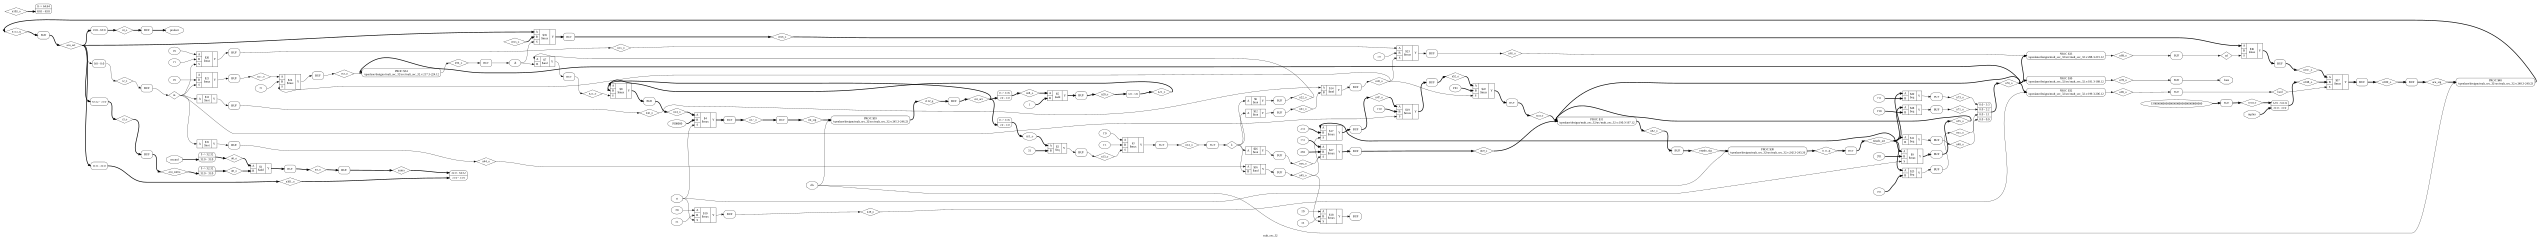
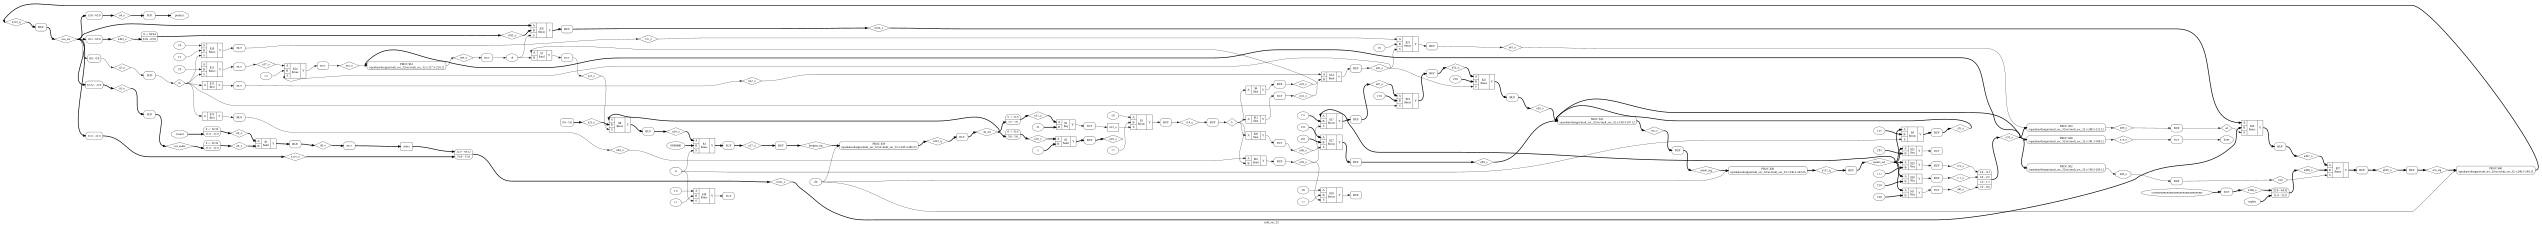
  digraph {
    fontname="Liberation Serif"
    label=mult_sec_32
    rankdir=LR
    remincross=true
    node [fontname="Liberation Serif" shape=diamond]
    edge [color=black fontcolor=black fontname="Liberation Serif" headport=w style="setlinewidth(3)" tailport=e]
    n1 [color=black fontcolor=black label=n113_q]
    n2 [label=BUF shape=box style=rounded]
    n3 [color=black fontcolor=black label=acu_act]
    n4 [color=black fontcolor=black label=n112_q]
    n5 [label=BUF shape=box style=rounded]
    n6 [color=black fontcolor=black label=cnt_act]
    n7 [color=black fontcolor=black label=n111_q]
    n8 [label=BUF shape=box style=rounded]
    n9 [color=black fontcolor=black label=estado_act]
    n10 [color=black fontcolor=black label=n109_o]
    n11 [label=BUF shape=box style=rounded]
    n12 [color=black fontcolor=black label=acu_sig]
    n13 [color=black fontcolor=black label=n108_o]
    n14 [label="{{<p120> A|<p121> B|<p122> S}|$37\n$mux|{<p123> Y}}" shape=record]
    n15 [label=BUF shape=box style=rounded]
    n16 [color=black fontcolor=black label=n107_o]
    n17 [color=black fontcolor=black label=n106_o]
    n18 [label="{{<p120> A|<p121> B|<p122> S}|$36\n$mux|{<p123> Y}}" shape=record]
    n19 [label=BUF shape=box style=rounded]
    n20 [color=black fontcolor=black label=n105_o]
    n21 [label="{{<p120> A|<p121> B|<p122> S}|$35\n$mux|{<p123> Y}}" shape=record]
    n22 [label=BUF shape=box style=rounded]
    n23 [color=black fontcolor=black label=n103_o]
    n24 [color=black fontcolor=black label="0 -&gt; 64:64 |<s0> 63:0 - 63:0 " shape=record style=rounded]
+   n25 [color=black fontcolor=black label=n102_o]
    n26 [color=black fontcolor=black label=n101_o]
    n27 [color=black fontcolor=black label="<s1> 32:0 - 64:32 |<s0> 31:0 - 31:0 " shape=record style=rounded]
    n28 [color=black fontcolor=black label=n100_o]
    n29 [color=black fontcolor=black label="<s1> 32:0 - 64:32 |<s0> 31:0 - 31:0 " shape=record style=rounded]
    n30 [color=black fontcolor=black label=n94_o]
    n31 [label=BUF shape=box style=rounded]
    n32 [color=black fontcolor=black label=sh shape=ellipse]
    n33 [color=black fontcolor=black label=n89_o]
    n34 [label=BUF shape=box style=rounded]
    n35 [color=black fontcolor=black label=ad]
-   n36 [color=black fontcolor=black label=n85_o]
+   n36 [color=black fontcolor=black label=n85_o shape=octagon]
    n37 [label=BUF shape=box style=rounded]
    n38 [color=black fontcolor=black label=load]
    n39 [color=black fontcolor=black label=n82_o]
    n40 [label=BUF shape=box style=rounded]
    n41 [color=black fontcolor=black label=estado_sig]
    n42 [color=black fontcolor=black label=n78_o]
    n43 [label=BUF shape=box style=rounded]
    n44 [color=black fontcolor=black label=done shape=octagon]
    n45 [color=black fontcolor=black label=n74_o]
    n46 [label="PROC $34\n/openlane/designs/mult_sec_32/src/mult_sec_32.v:217.3-224.12" shape=box style=rounded]
    n47 [label="PROC $33\n/openlane/designs/mult_sec_32/src/mult_sec_32.v:208.3-215.12" shape=box style=rounded]
    n48 [label="PROC $32\n/openlane/designs/mult_sec_32/src/mult_sec_32.v:199.3-206.12" shape=box style=rounded]
    n49 [label="PROC $31\n/openlane/designs/mult_sec_32/src/mult_sec_32.v:190.3-197.12" shape=box style=rounded]
    n50 [label="PROC $30\n/openlane/designs/mult_sec_32/src/mult_sec_32.v:181.3-188.12" shape=box style=rounded]
    n51 [color=black fontcolor=black label=n73_o]
    n52 [color=black fontcolor=black label="<s3> 0:0 - 3:3 |<s2> 0:0 - 2:2 |<s1> 0:0 - 1:1 |<s0> 0:0 - 0:0 " shape=record style=rounded]
    n53 [color=black fontcolor=black label=n71_o]
    n54 [color=black fontcolor=black label=n69_o]
    n55 [color=black fontcolor=black label=n66_o]
    n56 [label="{{<p120> A|<p121> B|<p122> S}|$27\n$mux|{<p123> Y}}" shape=record]
    n57 [label=BUF shape=box style=rounded]
-   n58 [color=black fontcolor=black label=n65_o]
    n59 [color=black fontcolor=black label=n63_o]
    n60 [color=black fontcolor=black label=n61_o]
    n61 [color=black fontcolor=black label=n59_o]
    n62 [color=black fontcolor=black label=n57_o]
    n63 [label="{{<p120> A|<p121> B|<p122> S}|$24\n$mux|{<p123> Y}}" shape=record]
    n64 [label=BUF shape=box style=rounded]
    n65 [color=black fontcolor=black label=n55_o]
    n66 [label="{{<p120> A|<p121> B|<p122> S}|$23\n$mux|{<p123> Y}}" shape=record]
    n67 [label=BUF shape=box style=rounded]
    n68 [color=black fontcolor=black label=n52_o]
    n69 [label="{{<p120> A|<p121> B|<p122> S}|$22\n$mux|{<p123> Y}}" shape=record]
    n70 [label=BUF shape=box style=rounded]
    n71 [label="{{<p120> A|<p121> B|<p122> S}|$21\n$mux|{<p123> Y}}" shape=record]
    n72 [label=BUF shape=box style=rounded]
    n73 [color=black fontcolor=black label=n47_o]
    n74 [label="{{<p120> A|<p121> B|<p122> S}|$19\n$mux|{<p123> Y}}" shape=record]
    n75 [label=BUF shape=box style=rounded]
    n76 [color=black fontcolor=black label=n45_o]
    n77 [label="{{<p120> A|<p121> B|<p122> S}|$18\n$mux|{<p123> Y}}" shape=record]
    n78 [label="{{<p120> A|<p121> B|<p122> S}|$17\n$mux|{<p123> Y}}" shape=record]
    n79 [label=BUF shape=box style=rounded]
    n80 [label=BUF shape=box style=rounded]
    n81 [color=black fontcolor=black label=n44_o]
    n82 [label="{{<p120> A|<p121> B}|$16\n$and|{<p123> Y}}" shape=record]
    n83 [label=BUF shape=box style=rounded]
    n84 [color=black fontcolor=black label=n43_o]
    n85 [color=black fontcolor=black label=n42_o]
    n86 [label="{{<p120> A|<p121> B}|$14\n$and|{<p123> Y}}" shape=record]
    n87 [label=BUF shape=box style=rounded]
    n88 [color=black fontcolor=black label=n41_o]
    n89 [color=black fontcolor=black label=n40_o]
-   n90 [color=black fontcolor=black label=n38_o]
    n91 [color=black fontcolor=black label=n35_o]
    n92 [color=black fontcolor=black label=n24_o]
    n93 [label="{{<p120> A|<p121> B|<p122> S}|$4\n$mux|{<p123> Y}}" shape=record]
    n94 [label=BUF shape=box style=rounded]
    n95 [color=black fontcolor=black label=n23_o]
    n96 [label="{{<p120> A|<p121> B|<p122> S}|$8\n$mux|{<p123> Y}}" shape=record]
    n97 [label=BUF shape=box style=rounded]
    n98 [color=black fontcolor=black label=n22_o]
    n99 [label="{{<p120> A|<p121> B}|$7\n$and|{<p123> Y}}" shape=record]
    n100 [label=BUF shape=box style=rounded]
    n101 [color=black fontcolor=black label=n21_o]
    n102 [color=black fontcolor=black label=n20_o]
    n103 [color=black fontcolor=black label="<s0> 5:0 - 5:0 " shape=record style=rounded]
    n104 [color=black fontcolor=black label=n18_o]
    n105 [label="{{<p120> A|<p121> B}|$5\n$add|{<p123> Y}}" shape=record]
    n106 [label=BUF shape=box style=rounded]
    n107 [color=black fontcolor=black label=n17_o]
    n108 [label=BUF shape=box style=rounded]
-   n109 [color=black fontcolor=black label=cnt_sig]
+   n109 [color=black fontcolor=black label=designs_sig]
    n110 [color=black fontcolor=black label=n14_o]
    n111 [label=BUF shape=box style=rounded]
    n112 [color=black fontcolor=black label=k]
-   n113 [color=black fontcolor=black label=n13_o]
+   n113 [color=black fontcolor=black label=n13_o shape=box]
    n114 [label="{{<p120> A|<p121> B|<p122> S}|$3\n$mux|{<p123> Y}}" shape=record]
    n115 [label=BUF shape=box style=rounded]
-   n116 [color=black fontcolor=black label=n11_o shape=ellipse]
+   n116 [color=black fontcolor=black label=n11_o]
    n117 [label="{{<p120> A|<p121> B}|$2\n$eq|{<p123> Y}}" shape=record]
    n118 [label=BUF shape=box style=rounded]
    n119 [color=black fontcolor=black label=n9_o]
    n120 [label=BUF shape=box style=rounded]
-   n121 [color=black fontcolor=black label=suma]
+   n121 [color=black fontcolor=black label=suma shape=box]
    n122 [color=black fontcolor=black label=n8_o]
    n123 [label="{{<p120> A|<p121> B}|$1\n$add|{<p123> Y}}" shape=record]
    n124 [label=BUF shape=box style=rounded]
    n125 [color=black fontcolor=black label=n6_o]
    n126 [color=black fontcolor=black label=n4_o]
    n127 [label=BUF shape=box style=rounded]
    n128 [color=black fontcolor=black label=product shape=octagon]
    n129 [color=black fontcolor=black label=n3_o]
    n130 [label=BUF shape=box style=rounded]
    n131 [color=black fontcolor=black label=acu_suma]
    n132 [color=black fontcolor=black label=n2_o]
    n133 [label=BUF shape=box style=rounded]
    n134 [color=black fontcolor=black label=m]
    n135 [color=black fontcolor=black label="0 -&gt; 32:32 |<s0> 31:0 - 31:0 " shape=record style=rounded]
    n136 [label="PROC $40\n/openlane/designs/mult_sec_32/src/mult_sec_32.v:248.3-249.23" shape=box style=rounded]
    n137 [color=black fontcolor=black label="<s0> 0:0 - 0:0 " shape=record style=rounded]
    n138 [color=black fontcolor=black label="<s0> 63:32 - 31:0 " shape=record style=rounded]
    n139 [color=black fontcolor=black label="<s0> 63:0 - 63:0 " shape=record style=rounded]
    n140 [color=black fontcolor=black label="<s0> 31:0 - 31:0 " shape=record style=rounded]
+   n141 [color=black fontcolor=black label="<s0> 64:1 - 63:0 " shape=record style=rounded]
    n142 [label="{{<p120> A|<p121> B|<p122> S}|$20\n$mux|{<p123> Y}}" shape=record]
    n143 [label="{{<p120> A}|$15\n$not|{<p123> Y}}" shape=record]
    n144 [label="{{<p120> A}|$13\n$not|{<p123> Y}}" shape=record]
    n145 [label=BUF shape=box style=rounded]
    n146 [label=BUF shape=box style=rounded]
    n147 [label=BUF shape=box style=rounded]
    n148 [label="{{<p120> A}|$26\n$not|{<p123> Y}}" shape=record]
    n149 [label="{{<p120> A}|$12\n$not|{<p123> Y}}" shape=record]
    n150 [label="{{<p120> A}|$6\n$not|{<p123> Y}}" shape=record]
    n151 [label=BUF shape=box style=rounded]
    n152 [label=BUF shape=box style=rounded]
    n153 [label=BUF shape=box style=rounded]
    n154 [label="PROC $39\n/openlane/designs/mult_sec_32/src/mult_sec_32.v:245.3-246.23" shape=box style=rounded]
    n155 [color=black fontcolor=black label="0 -&gt; 31:6 |<s0> 5:0 - 5:0 " shape=record style=rounded]
    n156 [color=black fontcolor=black label="0 -&gt; 31:6 |<s0> 5:0 - 5:0 " shape=record style=rounded]
    n157 [label="PROC $38\n/openlane/designs/mult_sec_32/src/mult_sec_32.v:242.3-243.26" shape=box style=rounded]
    n158 [label="{{<p120> A|<p121> B}|$29\n$eq|{<p123> Y}}" shape=record]
    n159 [label="{{<p120> A|<p121> B}|$28\n$eq|{<p123> Y}}" shape=record]
    n160 [label="{{<p120> A|<p121> B}|$25\n$eq|{<p123> Y}}" shape=record]
    n161 [label="{{<p120> A|<p121> B}|$11\n$eq|{<p123> Y}}" shape=record]
    n162 [label="{{<p120> A|<p121> B|<p122> S}|$9\n$mux|{<p123> Y}}" shape=record]
    n163 [label=BUF shape=box style=rounded]
    n164 [label=BUF shape=box style=rounded]
    n165 [label=BUF shape=box style=rounded]
    n166 [label=BUF shape=box style=rounded]
    n167 [label=BUF shape=box style=rounded]
    n168 [color=black fontcolor=black label=mcand shape=octagon]
    n169 [color=black fontcolor=black label="0 -&gt; 32:32 |<s0> 31:0 - 31:0 " shape=record style=rounded]
    n170 [color=black fontcolor=black label=mplier shape=octagon]
    n171 [color=black fontcolor=black label=st shape=octagon]
    n172 [label="{{<p120> A|<p121> B|<p122> S}|$10\n$mux|{<p123> Y}}" shape=record]
    n173 [label=BUF shape=box style=rounded]
    n174 [color=black fontcolor=black label=clk shape=octagon]
    n175 [label="2'11" shape=""]
    n176 [label="2'10" shape=""]
    n177 [label="2'01" shape=""]
    n178 [label="2'11" shape=""]
    n179 [label="2'01" shape=""]
    n180 [label="1'1" shape=""]
    n181 [label="1'0" shape=""]
    n182 [label="2'01" shape=""]
    n183 [label="1'0" shape=""]
    n184 [label="1'1" shape=""]
    n185 [label="1'0" shape=""]
    n186 [label="2'10" shape=""]
    n187 [label="1'1" shape=""]
    n188 [label="1'0" shape=""]
    n189 [label="2'11" shape=""]
+   n190 [label="2'00" shape=""]
    n191 [label="1'1" shape=""]
    n192 [label="1'0" shape=""]
    n193 [label="2'01" shape=""]
    n194 [label=1 shape=""]
    n195 [label="6'000000" shape=""]
    n196 [label="1'1" shape=""]
    n197 [label="1'0" shape=""]
    n198 [label=31 shape=""]
    n199 [label="33'000000000000000000000000000000000" shape=""]
    n200 [label=BUF shape=box style=rounded]
    n1 -> n2
    n2 -> n3
    n3 -> n21 [headport="p120:w"]
    n3 -> n137 [headport="s0:w" style=""]
    n3 -> n138 [headport="s0:w"]
    n3 -> n139 [headport="s0:w"]
    n3 -> n140 [headport="s0:w"]
+   n3 -> n141 [headport="s0:w"]
    n4 -> n5
    n5 -> n6
    n6 -> n96 [headport="p120:w"]
    n6 -> n155 [headport="s0:w"]
    n6 -> n156 [headport="s0:w"]
    n7 -> n8
    n8 -> n9
    n9 -> n78 [headport="p120:w"]
    n9 -> n158 [headport="p120:w"]
    n9 -> n159 [headport="p120:w"]
    n9 -> n160 [headport="p120:w"]
    n9 -> n161 [headport="p120:w"]
    n9 -> n162 [headport="p120:w"]
    n10 -> n11
    n11 -> n12
    n12 -> n136
    n13 -> n14 [headport="p121:w"]
    n14 -> n15 [tailport="p123:e"]
    n15 -> n10
    n16 -> n14 [headport="p120:w"]
    n17 -> n18 [headport="p120:w"]
    n18 -> n19 [tailport="p123:e"]
    n19 -> n16
    n20 -> n21 [headport="p121:w"]
    n21 -> n22 [tailport="p123:e"]
    n22 -> n17
    n23 -> n24 [headport="s0:w"]
+   n24 -> n20
+   n25 -> n18 [headport="p121:w"]
    n26 -> n27 [headport="s0:w"]
+   n27 -> n25
    n28 -> n29 [headport="s1:w"]
    n29 -> n13
    n30 -> n31 [style=""]
    n31 -> n32 [style=""]
    n32 -> n21 [headport="p122:w" style=""]
    n32 -> n99 [headport="p121:w" style=""]
    n33 -> n34 [style=""]
    n34 -> n35 [style=""]
    n35 -> n18 [headport="p122:w" style=""]
    n36 -> n37 [style=""]
    n37 -> n38 [style=""]
    n38 -> n14 [headport="p122:w" style=""]
    n39 -> n40
    n40 -> n41
    n41 -> n157
    n42 -> n43 [style=""]
    n43 -> n44 [style=""]
    n45 -> n46
    n45 -> n47
    n45 -> n48
    n45 -> n49
    n45 -> n50
    n46 -> n30 [style=""]
    n47 -> n33 [style=""]
    n48 -> n36 [style=""]
    n49 -> n39
    n50 -> n42 [style=""]
    n51 -> n52 [headport="s3:w" style=""]
    n52 -> n45
    n53 -> n52 [headport="s2:w" style=""]
    n54 -> n49
    n55 -> n56 [headport="p122:w" style=""]
    n56 -> n57 [tailport="p123:e"]
    n57 -> n54
-   n58 -> n52 [headport="s1:w" style=""]
    n59 -> n46 [style=""]
    n60 -> n47 [style=""]
    n61 -> n49
    n62 -> n63 [headport="p120:w" style=""]
    n63 -> n64 [tailport="p123:e" style=""]
    n64 -> n59 [style=""]
    n65 -> n66 [headport="p120:w" style=""]
    n66 -> n67 [tailport="p123:e" style=""]
    n67 -> n60 [style=""]
    n68 -> n69 [headport="p120:w"]
    n69 -> n70 [tailport="p123:e"]
    n70 -> n61
    n71 -> n72 [tailport="p123:e" style=""]
    n72 -> n62 [style=""]
    n73 -> n74 [headport="p120:w"]
    n74 -> n75 [tailport="p123:e"]
    n75 -> n68
    n76 -> n77 [headport="p122:w" style=""]
    n76 -> n78 [headport="p122:w" style=""]
    n77 -> n79 [tailport="p123:e" style=""]
    n78 -> n80 [tailport="p123:e"]
    n80 -> n73
    n81 -> n82 [headport="p120:w" style=""]
    n82 -> n83 [tailport="p123:e" style=""]
    n83 -> n76 [style=""]
    n84 -> n63 [headport="p122:w" style=""]
    n84 -> n66 [headport="p122:w" style=""]
    n84 -> n69 [headport="p122:w" style=""]
    n85 -> n86 [headport="p120:w" style=""]
    n86 -> n87 [tailport="p123:e" style=""]
    n87 -> n84 [style=""]
    n88 -> n86 [headport="p121:w" style=""]
    n89 -> n52 [headport="s0:w" style=""]
-   n90 -> n48 [style=""]
    n91 -> n49
    n92 -> n93 [headport="p120:w"]
    n93 -> n94 [tailport="p123:e"]
    n94 -> n107
    n95 -> n96 [headport="p122:w" style=""]
    n96 -> n97 [tailport="p123:e"]
    n97 -> n92
    n98 -> n99 [headport="p120:w" style=""]
    n99 -> n100 [tailport="p123:e" style=""]
    n100 -> n95 [style=""]
    n101 -> n96 [headport="p121:w"]
-   n102 -> n103 [headport="s0:w"]
    n103 -> n101
    n104 -> n105 [headport="p120:w"]
    n105 -> n106 [tailport="p123:e"]
    n106 -> n102
    n107 -> n108
    n108 -> n109
    n109 -> n154
    n110 -> n111 [style=""]
    n111 -> n112 [style=""]
    n112 -> n82 [headport="p121:w" style=""]
    n112 -> n148 [headport="p120:w" style=""]
    n112 -> n149 [headport="p120:w" style=""]
    n112 -> n150 [headport="p120:w" style=""]
    n113 -> n114 [headport="p122:w" style=""]
    n114 -> n115 [tailport="p123:e" style=""]
    n115 -> n110 [style=""]
    n116 -> n117 [headport="p120:w"]
    n117 -> n118 [tailport="p123:e" style=""]
    n118 -> n113 [style=""]
    n119 -> n120
    n120 -> n121
    n121 -> n27 [headport="s1:w"]
    n122 -> n123 [headport="p121:w"]
    n123 -> n124 [tailport="p123:e"]
    n124 -> n119
    n125 -> n123 [headport="p120:w"]
    n126 -> n127
    n127 -> n128
    n129 -> n130
    n130 -> n131
    n131 -> n135 [headport="s0:w"]
    n132 -> n133 [style=""]
    n133 -> n134 [style=""]
    n134 -> n71 [headport="p122:w" style=""]
    n134 -> n74 [headport="p122:w" style=""]
    n134 -> n142 [headport="p122:w" style=""]
    n134 -> n143 [headport="p120:w" style=""]
    n134 -> n144 [headport="p120:w" style=""]
    n135 -> n122
    n136 -> n1
    n137 -> n132 [style=""]
    n138 -> n129
    n139 -> n126
    n140 -> n26
+   n141 -> n23
    n142 -> n145 [tailport="p123:e" style=""]
    n143 -> n146 [tailport="p123:e" style=""]
    n144 -> n147 [tailport="p123:e" style=""]
    n145 -> n65 [style=""]
    n146 -> n81 [style=""]
    n147 -> n85 [style=""]
    n148 -> n151 [tailport="p123:e" style=""]
    n149 -> n152 [tailport="p123:e" style=""]
    n150 -> n153 [tailport="p123:e" style=""]
    n151 -> n55 [style=""]
    n152 -> n88 [style=""]
    n153 -> n98 [style=""]
    n154 -> n4
    n155 -> n116
    n156 -> n104
    n157 -> n7
    n158 -> n163 [tailport="p123:e" style=""]
    n159 -> n164 [tailport="p123:e" style=""]
    n160 -> n165 [tailport="p123:e" style=""]
    n161 -> n166 [tailport="p123:e" style=""]
    n162 -> n167 [tailport="p123:e"]
    n163 -> n51 [style=""]
    n164 -> n53 [style=""]
-   n165 -> n58 [style=""]
    n166 -> n89 [style=""]
    n167 -> n91
    n168 -> n169 [headport="s0:w"]
    n169 -> n125
    n170 -> n29 [headport="s0:w"]
    n171 -> n93 [headport="p122:w" style=""]
    n171 -> n162 [headport="p122:w" style=""]
    n171 -> n172 [headport="p122:w" style=""]
    n172 -> n173 [tailport="p123:e" style=""]
-   n173 -> n90 [style=""]
    n174 -> n136 [style=""]
    n174 -> n154 [style=""]
    n174 -> n157 [style=""]
    n175 -> n158 [headport="p121:w"]
    n176 -> n159 [headport="p121:w"]
    n177 -> n56 [headport="p121:w"]
    n178 -> n56 [headport="p120:w"]
    n179 -> n160 [headport="p121:w"]
    n180 -> n63 [headport="p121:w" style=""]
    n181 -> n66 [headport="p121:w" style=""]
    n182 -> n69 [headport="p121:w"]
    n183 -> n71 [headport="p121:w" style=""]
    n184 -> n142 [headport="p121:w" style=""]
    n185 -> n142 [headport="p120:w" style=""]
    n186 -> n74 [headport="p121:w"]
    n187 -> n77 [headport="p121:w" style=""]
    n188 -> n77 [headport="p120:w" style=""]
    n189 -> n78 [headport="p121:w"]
+   n190 -> n161 [headport="p121:w"]
    n191 -> n172 [headport="p121:w" style=""]
    n192 -> n172 [headport="p120:w" style=""]
    n193 -> n162 [headport="p121:w"]
    n194 -> n105 [headport="p121:w"]
    n195 -> n93 [headport="p121:w"]
    n196 -> n114 [headport="p121:w" style=""]
    n197 -> n114 [headport="p120:w" style=""]
    n198 -> n117 [headport="p121:w"]
    n199 -> n200
    n200 -> n28
  }
